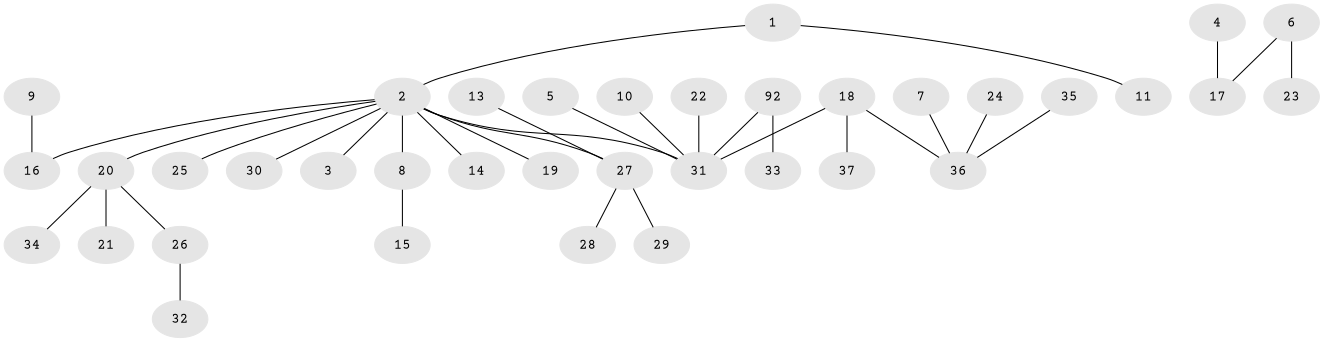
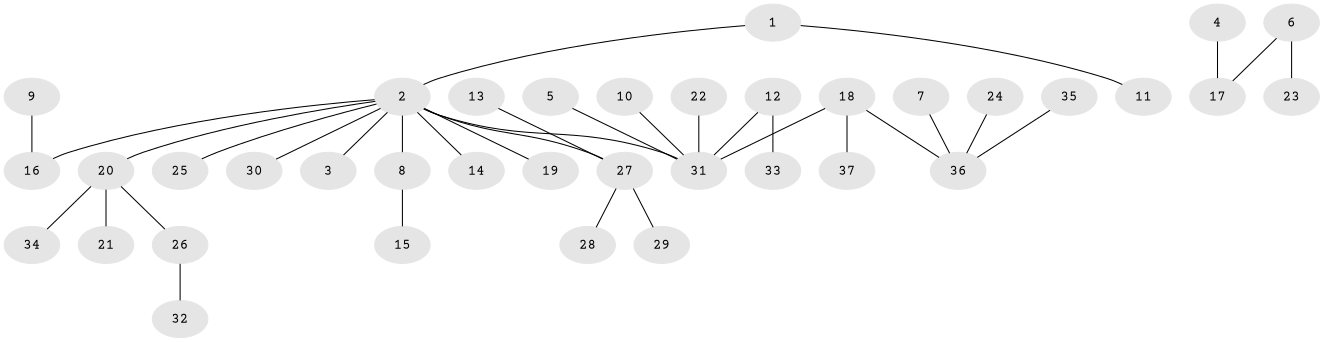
  graph {
    fontname="Courier Prime"
    node [color=gray90 fontname="Courier Prime" style=filled]
    edge [fontname="Courier Prime" weight=1.0]
    1
    2
    11
    3
    8
    14
    16
    19
    20
    25
    27
    30
    31
    15
    21
    26
    34
    28
    29
    4
    17
    5
    6
    23
    7
    36
    9
    10
-   12 [label=92]
+   12
    33
    13
    18
    37
    32
    22
    24
    35
    1 -- 2
    1 -- 11
    2 -- 3
    2 -- 8
    2 -- 14
    2 -- 16
    2 -- 19
    2 -- 20
    2 -- 25
    2 -- 27
    2 -- 30
    2 -- 31
    8 -- 15
    20 -- 21
    20 -- 26
    20 -- 34
    27 -- 28
    27 -- 29
    26 -- 32
    4 -- 17
    5 -- 31
    6 -- 17
    6 -- 23
    7 -- 36
    9 -- 16
    10 -- 31
    12 -- 31
    12 -- 33
    13 -- 27
    18 -- 31
    18 -- 36
    18 -- 37
    22 -- 31
    24 -- 36
    35 -- 36
  }
